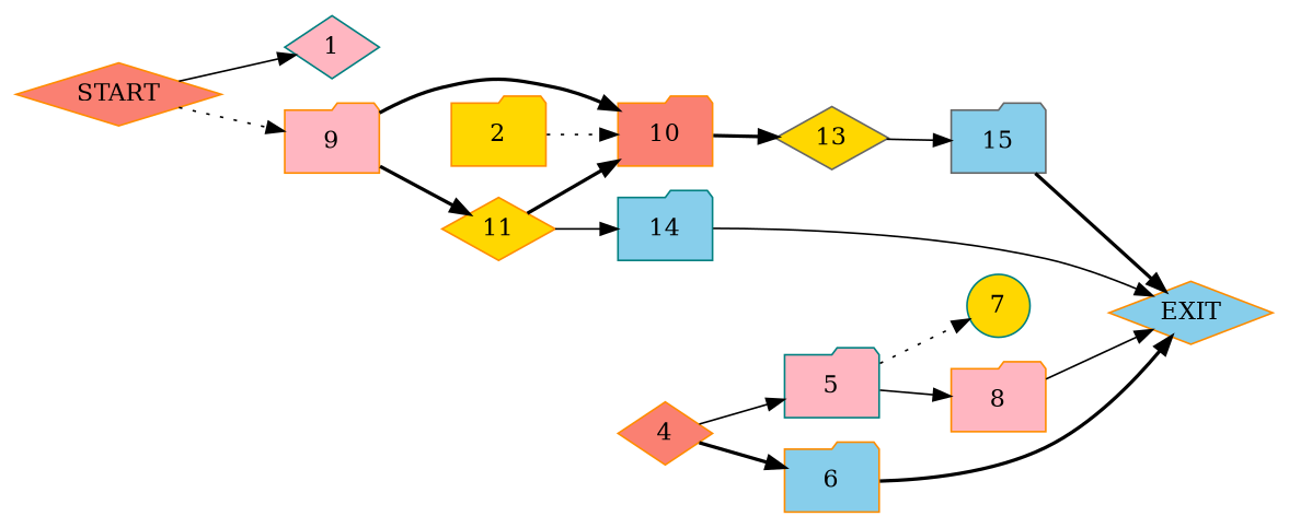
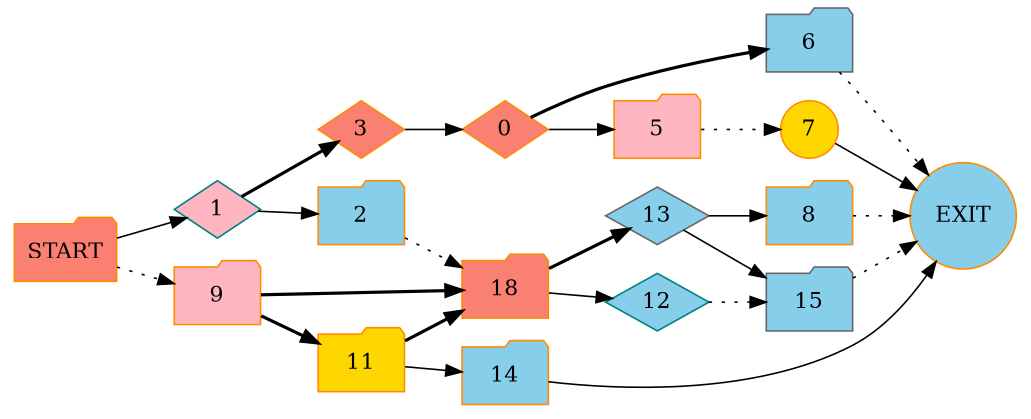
  digraph {
    rankdir=LR
    node [color=darkorange fillcolor=skyblue shape=folder style=filled]
    edge [style=solid]
-   n1 [fillcolor=salmon label=START shape=diamond]
+   n1 [fillcolor=salmon label=START]
    1 [color=teal fillcolor=lightpink shape=diamond]
    9 [fillcolor=lightpink]
-   2 [fillcolor=gold]
-   10 [fillcolor=salmon]
-   11 [fillcolor=gold shape=diamond]
-   n8 [label=EXIT shape=diamond]
-   4 [fillcolor=salmon shape=diamond]
-   5 [color=teal fillcolor=lightpink]
-   6
-   7 [color=teal fillcolor=gold shape=circle]
-   8 [fillcolor=lightpink]
-   13 [color=gray40 fillcolor=gold shape=diamond]
-   14 [color=teal]
+   2
+   3 [fillcolor=salmon shape=diamond]
+   10 [fillcolor=salmon label=18]
+   11 [fillcolor=gold]
+   n8 [label=EXIT shape=circle]
+   4 [fillcolor=salmon shape=diamond label=0]
+   5 [fillcolor=lightpink]
+   6 [color=gray40]
+   7 [fillcolor=gold shape=circle]
+   8
+   12 [color=teal shape=diamond]
+   13 [color=gray40 shape=diamond]
+   14
    15 [color=gray40]
    n1 -> 1
    n1 -> 9 [style=dotted]
+   1 -> 2
+   1 -> 3 [style=bold]
    9 -> 10 [style=bold]
    9 -> 11 [style=bold]
    2 -> 10 [style=dotted]
+   3 -> 4
+   10 -> 12
    10 -> 13 [style=bold]
    11 -> 10 [style=bold]
    11 -> 14
    4 -> 5
    4 -> 6 [style=bold]
    5 -> 7 [style=dotted]
-   5 -> 8
-   6 -> n8 [style=bold]
-   8 -> n8
+   13 -> 8
+   6 -> n8 [style=dotted]
+   7 -> n8
+   8 -> n8 [style=dotted]
+   12 -> 15 [style=dotted]
    13 -> 15
    14 -> n8
-   15 -> n8 [style=bold]
+   15 -> n8 [style=dotted]
  }
